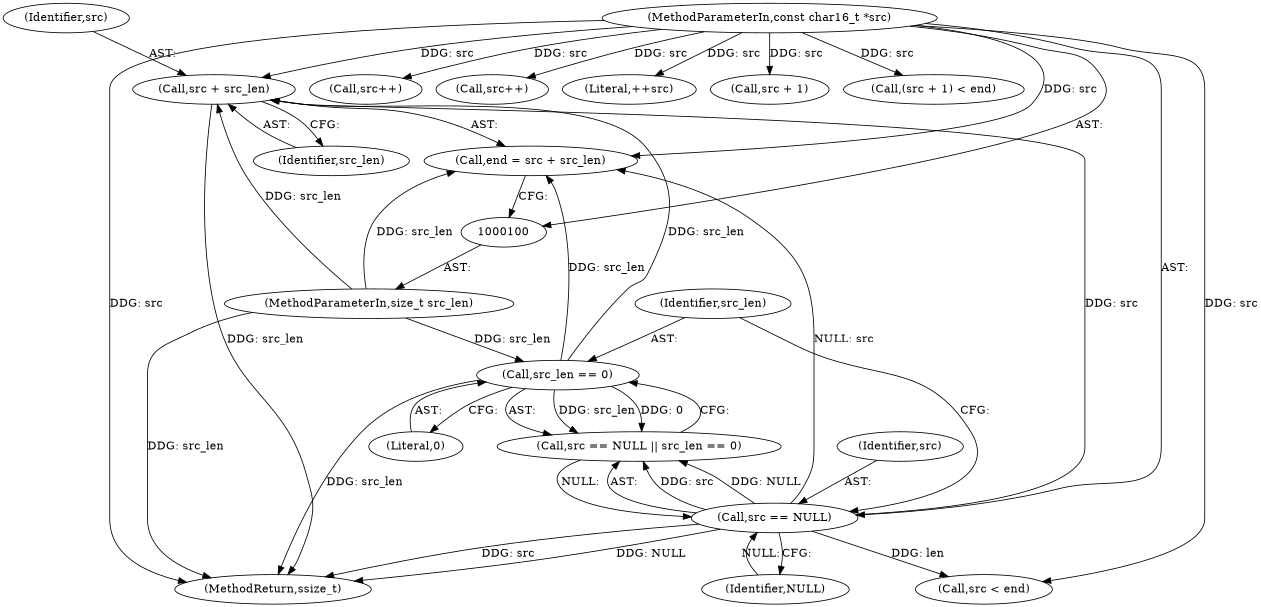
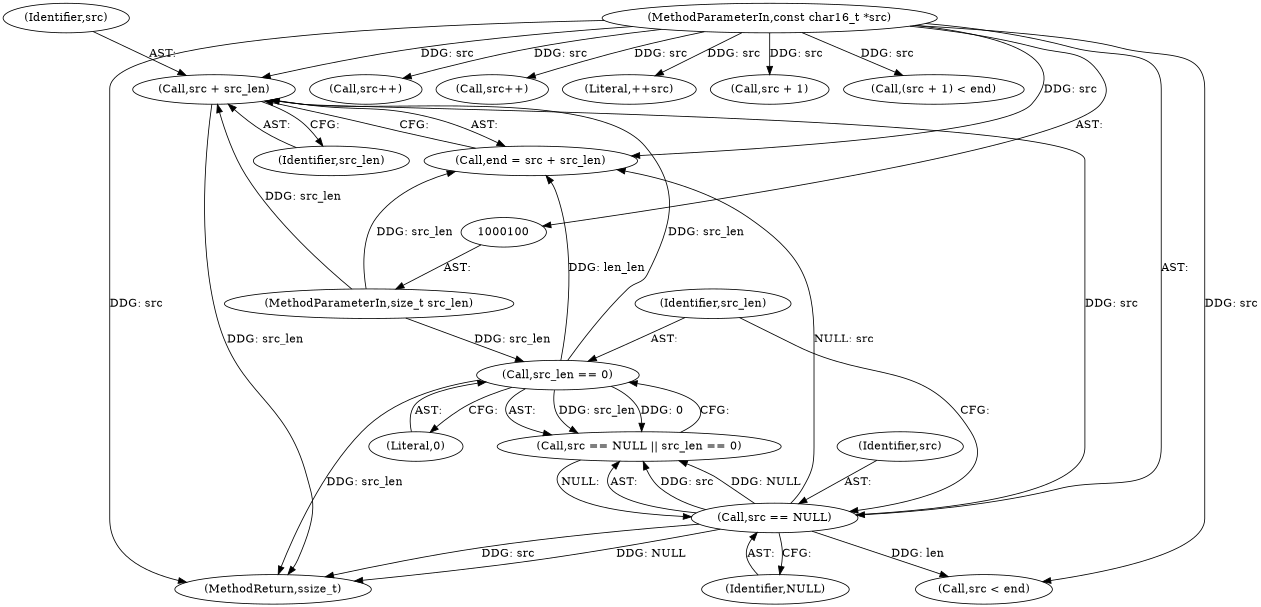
  digraph {
    n1 [label="(Call,src + src_len)"]
    n2 [label="(Identifier,src_len)"]
    n3 [label="(Call,end = src + src_len)"]
    n4 [label="(MethodReturn,ssize_t)"]
    n5 [label="(Call,src == NULL)"]
    n6 [label="(Call,src < end)"]
    n7 [label="(Identifier,NULL)"]
    n8 [label="(Call,src == NULL || src_len == 0)"]
    n9 [label="(Call,src_len == 0)"]
    n10 [label="(MethodParameterIn,const char16_t *src)"]
    n11 [label="(Call,src++)"]
    n12 [label="(Call,src++)"]
    n13 [label="(Literal,++src)"]
    n14 [label="(Call,src + 1)"]
    n15 [label="(Call,(src + 1) < end)"]
    1000100
    n17 [label="(MethodParameterIn,size_t src_len)"]
    n18 [label="(Literal,0)"]
    n19 [label="(Identifier,src)"]
    n20 [label="(Identifier,src_len)"]
    n21 [label="(Identifier,src)"]
    n1 -> n2 [label="CFG: "]
    n1 -> n3 [label="AST: "]
    n1 -> n4 [label="DDG: src_len"]
    n2 -> n1 [label="AST: "]
-   n3 -> 1000100 [label="CFG: "]
+   n3 -> n1 [label="CFG: "]
    n5 -> n1 [label="DDG: src"]
    n5 -> n3 [label="NULL: src"]
    n5 -> n4 [label="DDG: NULL"]
    n5 -> n4 [label="DDG: src"]
    n5 -> n6 [label="DDG: len"]
    n5 -> n7 [label="CFG: "]
    n5 -> n8 [label="AST: "]
    n5 -> n8 [label="DDG: src"]
    n5 -> n8 [label="DDG: NULL"]
-   n7 -> n5 [label="NULL: "]
+   n7 -> n5 [label="AST: "]
    n8 -> n5 [label="NULL: "]
    n8 -> n9 [label="CFG: "]
    n9 -> n1 [label="DDG: src_len"]
-   n9 -> n3 [label="DDG: src_len"]
+   n9 -> n3 [label="DDG: len_len"]
    n9 -> n4 [label="DDG: src_len"]
    n9 -> n8 [label="AST: "]
    n9 -> n8 [label="DDG: src_len"]
    n9 -> n8 [label="DDG: 0"]
    n9 -> n18 [label="CFG: "]
    n10 -> n1 [label="DDG: src"]
    n10 -> n3 [label="DDG: src"]
    n10 -> n4 [label="DDG: src"]
    n10 -> n5 [label="AST: "]
    n10 -> n6 [label="DDG: src"]
    n10 -> n11 [label="DDG: src"]
    n10 -> n12 [label="DDG: src"]
    n10 -> n13 [label="DDG: src"]
    n10 -> n14 [label="DDG: src"]
    n10 -> n15 [label="DDG: src"]
    n10 -> 1000100 [label="AST: "]
    1000100 -> n17 [label="AST: "]
    n17 -> n1 [label="DDG: src_len"]
    n17 -> n3 [label="DDG: src_len"]
-   n17 -> n4 [label="DDG: src_len"]
    n17 -> n9 [label="DDG: src_len"]
    n18 -> n9 [label="AST: "]
    n19 -> n1 [label="AST: "]
    n20 -> n5 [label="CFG: "]
    n20 -> n9 [label="AST: "]
    n21 -> n5 [label="AST: "]
  }
